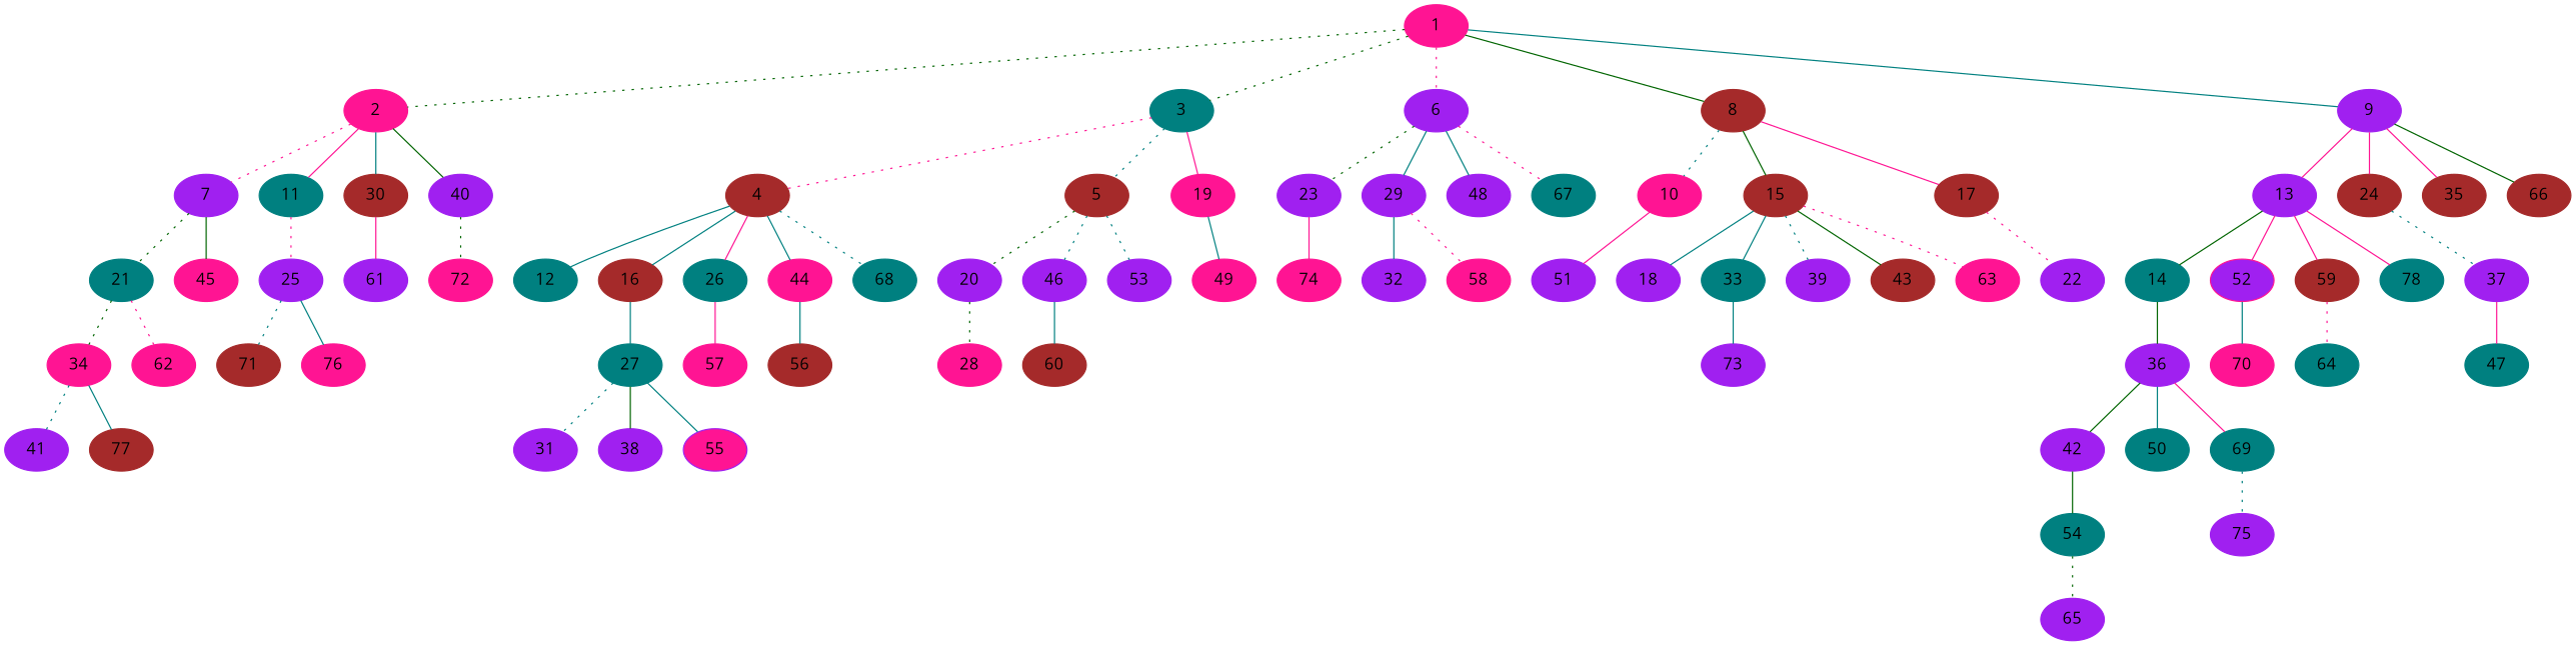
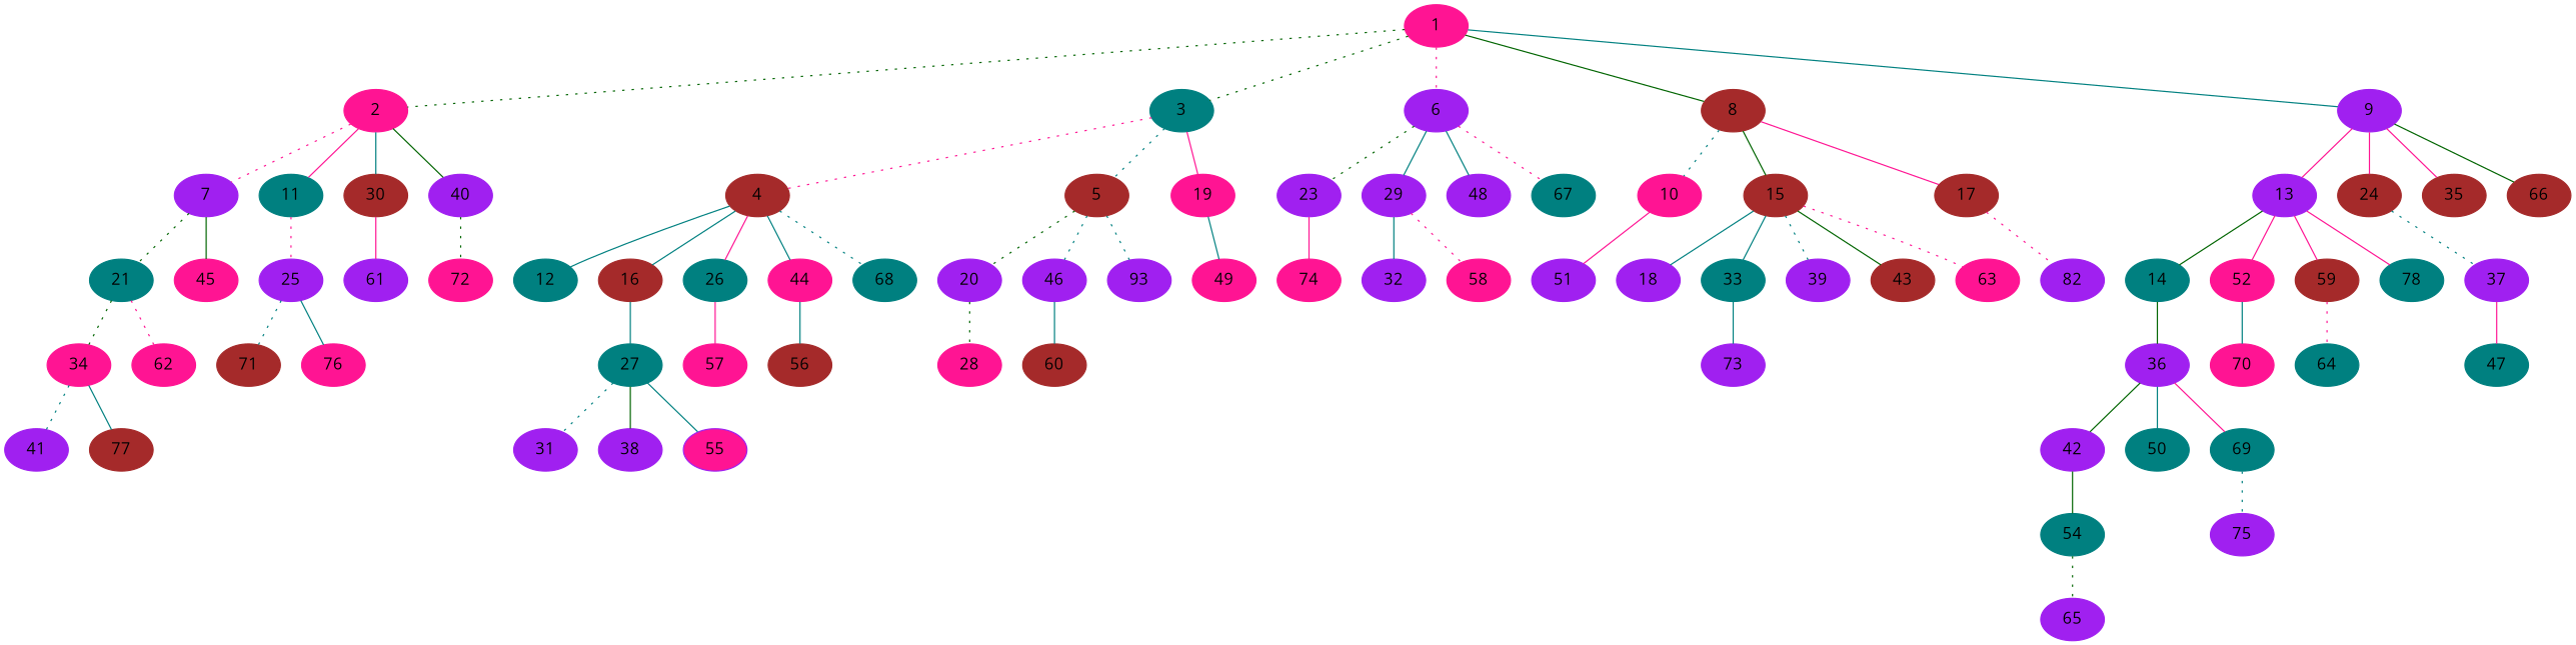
  graph {
    fontname="Open Sans"
    node [color=purple fontname="Open Sans" style=filled]
    edge [color=teal fontname="Open Sans" style=solid]
    1 [color=deeppink]
    2 [color=deeppink]
    3 [color=teal]
    6
    8 [color=brown]
    9
    7
    11 [color=teal]
    30 [color=brown]
    40
    4 [color=brown]
    5 [color=brown]
    19 [color=deeppink]
    23
    29
    48
    67 [color=teal]
    10 [color=deeppink]
    15 [color=brown]
    17 [color=brown]
    13
    24 [color=brown]
    35 [color=brown]
    66 [color=brown]
    21 [color=teal]
    45 [color=deeppink]
    25
    61
    72 [color=deeppink]
    12 [color=teal]
    16 [color=brown]
    26 [color=teal]
    44 [color=deeppink]
    68 [color=teal]
    20
    46
-   53
+   53 [label=93]
    49 [color=deeppink]
    27 [color=teal]
    57 [color=deeppink]
    56 [color=brown]
    28 [color=deeppink]
    60 [color=brown]
    74 [color=deeppink]
    32
    58 [color=deeppink]
    34 [color=deeppink]
    62 [color=deeppink]
    51
    18
    33 [color=teal]
    39
    43 [color=brown]
    63 [color=deeppink]
-   22
+   22 [label=82]
    14 [color=teal]
-   52 [color=deeppink fillcolor=purple]
+   52 [color=deeppink]
    59 [color=brown]
    78 [color=teal]
    37
    71 [color=brown]
    76 [color=deeppink]
    36
    70 [color=deeppink]
    64 [color=teal]
    42
    50 [color=teal]
    69 [color=teal]
    73
    31
    38
    55 [fillcolor=deeppink]
    41
    77 [color=brown]
    47 [color=teal]
    54 [color=teal]
    75
    65
    1 -- 2 [color=darkgreen style=dotted]
    1 -- 3 [color=darkgreen style=dotted]
    1 -- 6 [color=deeppink style=dotted]
    1 -- 8 [color=darkgreen]
    1 -- 9
    2 -- 7 [color=deeppink style=dotted]
    2 -- 11 [color=deeppink]
    2 -- 30
    2 -- 40 [color=darkgreen]
    3 -- 4 [color=deeppink style=dotted]
    3 -- 5 [style=dotted]
    3 -- 19 [color=deeppink]
    6 -- 23 [color=darkgreen style=dotted]
    6 -- 29
    6 -- 48
    6 -- 67 [color=deeppink style=dotted]
    8 -- 10 [style=dotted]
    8 -- 15 [color=darkgreen]
    8 -- 17 [color=deeppink]
    9 -- 13 [color=deeppink]
    9 -- 24 [color=deeppink]
    9 -- 35 [color=deeppink]
    9 -- 66 [color=darkgreen]
    7 -- 21 [color=darkgreen style=dotted]
    7 -- 45 [color=darkgreen]
    11 -- 25 [color=deeppink style=dotted]
    30 -- 61 [color=deeppink]
    40 -- 72 [color=darkgreen style=dotted]
    4 -- 12
    4 -- 16
    4 -- 26 [color=deeppink]
    4 -- 44
    4 -- 68 [style=dotted]
    5 -- 20 [color=darkgreen style=dotted]
    5 -- 46 [style=dotted]
    5 -- 53 [style=dotted]
    19 -- 49
    23 -- 74 [color=deeppink]
    29 -- 32
    29 -- 58 [color=deeppink style=dotted]
    10 -- 51 [color=deeppink]
    15 -- 18
    15 -- 33
    15 -- 39 [style=dotted]
    15 -- 43 [color=darkgreen]
    15 -- 63 [color=deeppink style=dotted]
    17 -- 22 [color=deeppink style=dotted]
    13 -- 14 [color=darkgreen]
    13 -- 52 [color=deeppink]
    13 -- 59 [color=deeppink]
    13 -- 78 [color=deeppink]
    24 -- 37 [style=dotted]
    21 -- 34 [color=darkgreen style=dotted]
    21 -- 62 [color=deeppink style=dotted]
    25 -- 71 [style=dotted]
    25 -- 76
    16 -- 27
    26 -- 57 [color=deeppink]
    44 -- 56
    20 -- 28 [color=darkgreen style=dotted]
    46 -- 60
    27 -- 31 [style=dotted]
    27 -- 38 [color=darkgreen]
    27 -- 55
    34 -- 41 [style=dotted]
    34 -- 77
    33 -- 73
    14 -- 36 [color=darkgreen]
    52 -- 70
    59 -- 64 [color=deeppink style=dotted]
    37 -- 47 [color=deeppink]
    36 -- 42 [color=darkgreen]
    36 -- 50
    36 -- 69 [color=deeppink]
    42 -- 54 [color=darkgreen]
    69 -- 75 [style=dotted]
    54 -- 65 [color=darkgreen style=dotted]
  }
